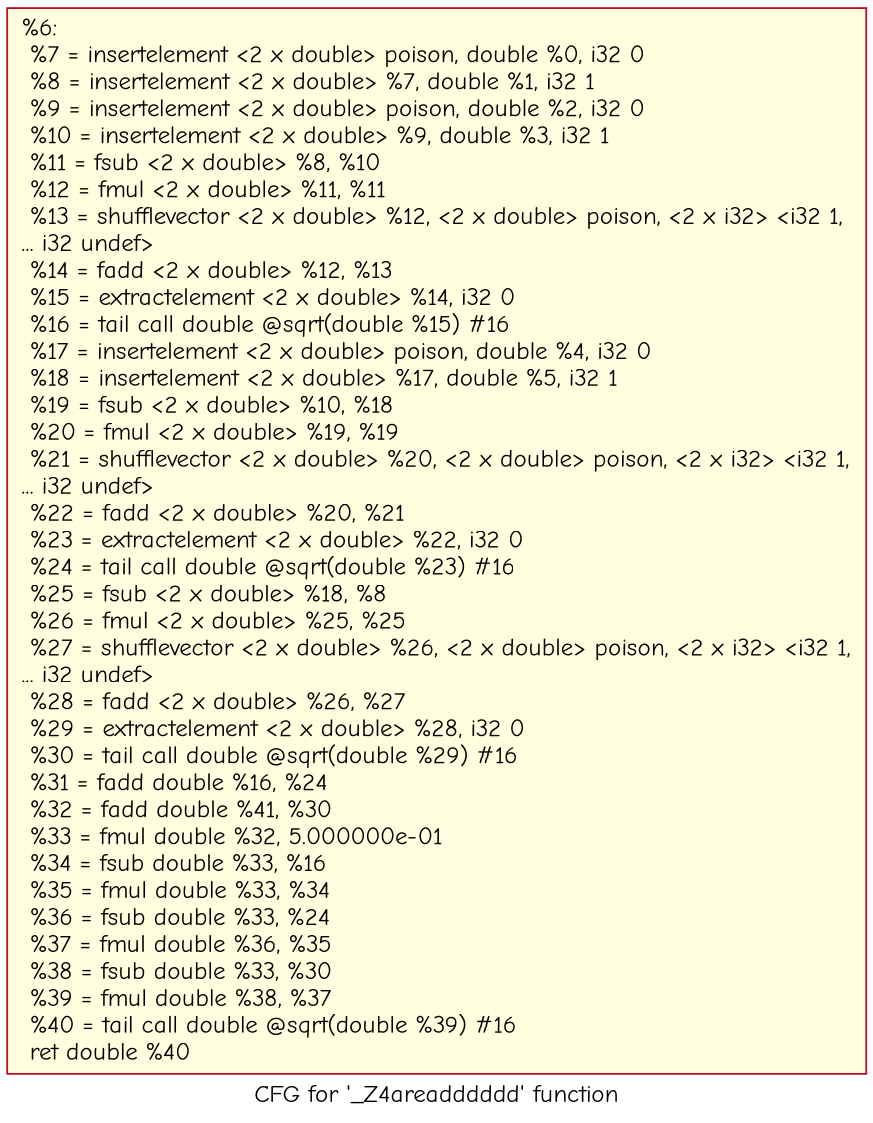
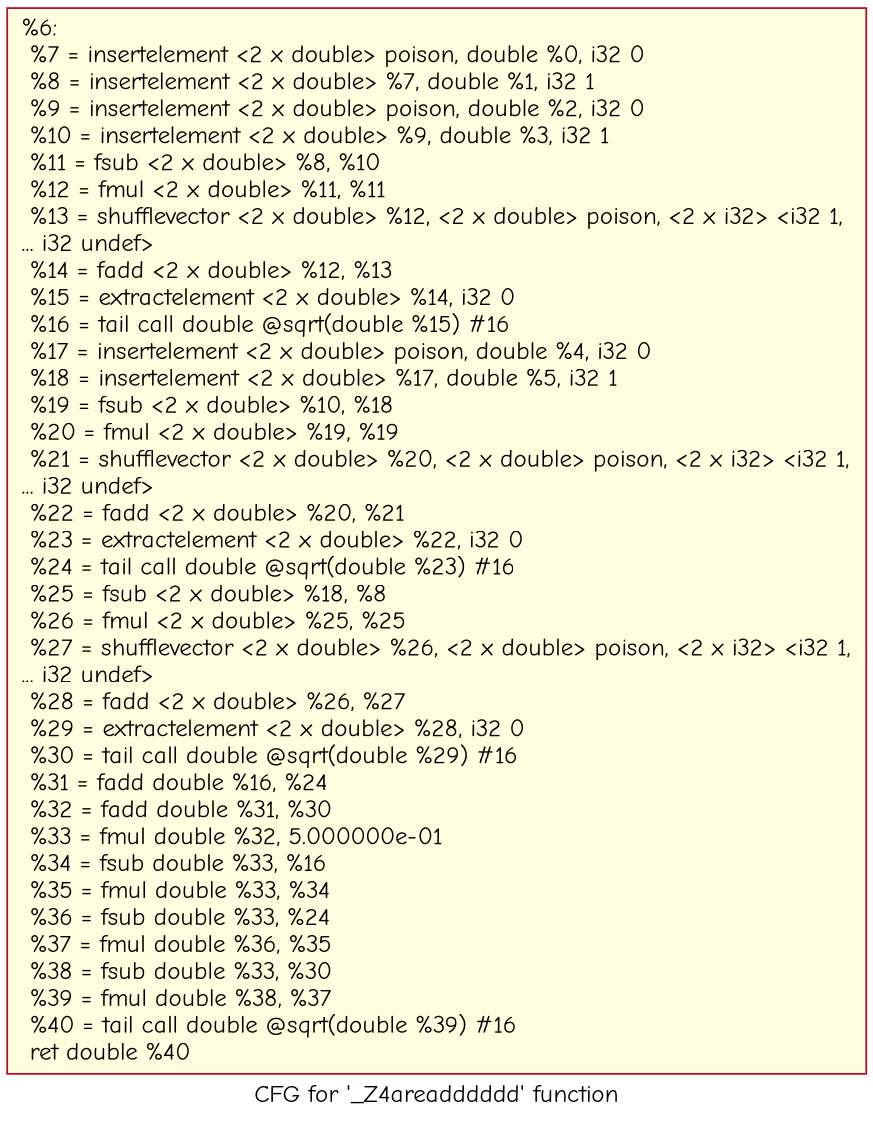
  digraph {
    label="CFG for '_Z4areadddddd' function"
    fontname="Comic Neue"
-   n1 [color="#b70d28ff" fillcolor=lightyellow label="{%6:\l  %7 = insertelement \<2 x double\> poison, double %0, i32 0\l  %8 = insertelement \<2 x double\> %7, double %1, i32 1\l  %9 = insertelement \<2 x double\> poison, double %2, i32 0\l  %10 = insertelement \<2 x double\> %9, double %3, i32 1\l  %11 = fsub \<2 x double\> %8, %10\l  %12 = fmul \<2 x double\> %11, %11\l  %13 = shufflevector \<2 x double\> %12, \<2 x double\> poison, \<2 x i32\> \<i32 1,\l... i32 undef\>\l  %14 = fadd \<2 x double\> %12, %13\l  %15 = extractelement \<2 x double\> %14, i32 0\l  %16 = tail call double @sqrt(double %15) #16\l  %17 = insertelement \<2 x double\> poison, double %4, i32 0\l  %18 = insertelement \<2 x double\> %17, double %5, i32 1\l  %19 = fsub \<2 x double\> %10, %18\l  %20 = fmul \<2 x double\> %19, %19\l  %21 = shufflevector \<2 x double\> %20, \<2 x double\> poison, \<2 x i32\> \<i32 1,\l... i32 undef\>\l  %22 = fadd \<2 x double\> %20, %21\l  %23 = extractelement \<2 x double\> %22, i32 0\l  %24 = tail call double @sqrt(double %23) #16\l  %25 = fsub \<2 x double\> %18, %8\l  %26 = fmul \<2 x double\> %25, %25\l  %27 = shufflevector \<2 x double\> %26, \<2 x double\> poison, \<2 x i32\> \<i32 1,\l... i32 undef\>\l  %28 = fadd \<2 x double\> %26, %27\l  %29 = extractelement \<2 x double\> %28, i32 0\l  %30 = tail call double @sqrt(double %29) #16\l  %31 = fadd double %16, %24\l  %32 = fadd double %41, %30\l  %33 = fmul double %32, 5.000000e-01\l  %34 = fsub double %33, %16\l  %35 = fmul double %33, %34\l  %36 = fsub double %33, %24\l  %37 = fmul double %36, %35\l  %38 = fsub double %33, %30\l  %39 = fmul double %38, %37\l  %40 = tail call double @sqrt(double %39) #16\l  ret double %40\l}" shape=record style=filled fontname="Comic Neue"]
+   n1 [color="#b70d28ff" fillcolor=lightyellow label="{%6:\l  %7 = insertelement \<2 x double\> poison, double %0, i32 0\l  %8 = insertelement \<2 x double\> %7, double %1, i32 1\l  %9 = insertelement \<2 x double\> poison, double %2, i32 0\l  %10 = insertelement \<2 x double\> %9, double %3, i32 1\l  %11 = fsub \<2 x double\> %8, %10\l  %12 = fmul \<2 x double\> %11, %11\l  %13 = shufflevector \<2 x double\> %12, \<2 x double\> poison, \<2 x i32\> \<i32 1,\l... i32 undef\>\l  %14 = fadd \<2 x double\> %12, %13\l  %15 = extractelement \<2 x double\> %14, i32 0\l  %16 = tail call double @sqrt(double %15) #16\l  %17 = insertelement \<2 x double\> poison, double %4, i32 0\l  %18 = insertelement \<2 x double\> %17, double %5, i32 1\l  %19 = fsub \<2 x double\> %10, %18\l  %20 = fmul \<2 x double\> %19, %19\l  %21 = shufflevector \<2 x double\> %20, \<2 x double\> poison, \<2 x i32\> \<i32 1,\l... i32 undef\>\l  %22 = fadd \<2 x double\> %20, %21\l  %23 = extractelement \<2 x double\> %22, i32 0\l  %24 = tail call double @sqrt(double %23) #16\l  %25 = fsub \<2 x double\> %18, %8\l  %26 = fmul \<2 x double\> %25, %25\l  %27 = shufflevector \<2 x double\> %26, \<2 x double\> poison, \<2 x i32\> \<i32 1,\l... i32 undef\>\l  %28 = fadd \<2 x double\> %26, %27\l  %29 = extractelement \<2 x double\> %28, i32 0\l  %30 = tail call double @sqrt(double %29) #16\l  %31 = fadd double %16, %24\l  %32 = fadd double %31, %30\l  %33 = fmul double %32, 5.000000e-01\l  %34 = fsub double %33, %16\l  %35 = fmul double %33, %34\l  %36 = fsub double %33, %24\l  %37 = fmul double %36, %35\l  %38 = fsub double %33, %30\l  %39 = fmul double %38, %37\l  %40 = tail call double @sqrt(double %39) #16\l  ret double %40\l}" shape=record style=filled fontname="Comic Neue"]
  }
